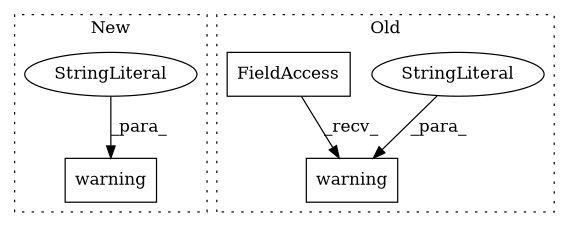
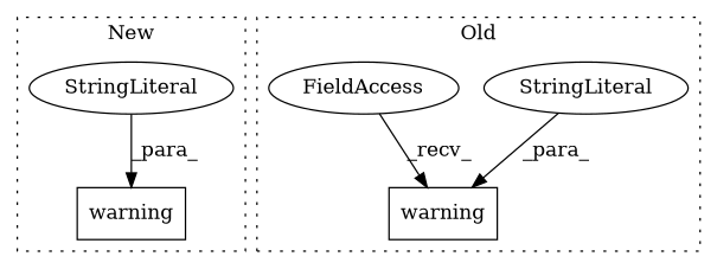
  digraph {
    node [a=32 l="8,1" shape=box]
    n1 [label=warning s="5602,5615"]
    n2 [a=45 l=5 label=StringLiteral s=5610 shape=ellipse]
    n3 [label=warning s="5435,5448"]
    n4 [a=45 l=5 label=StringLiteral s=5443 shape=ellipse]
-   n5 [a=22 l=11 label=FieldAccess s=5423]
+   n5 [a=22 l=11 label=FieldAccess s=5423 shape=ellipse]
    subgraph cluster_1 {
      label=New
      style=dotted
      n1
      n2
    }
    subgraph cluster_2 {
      label=Old
      style=dotted
      n3
      n4
      n5
    }
    n2 -> n1 [label=_para_]
    n4 -> n3 [label=_para_]
    n5 -> n3 [label=_recv_]
  }
